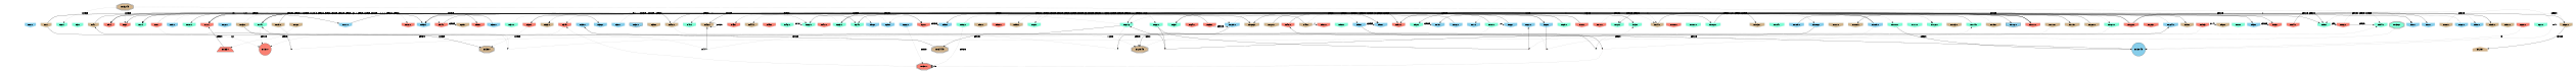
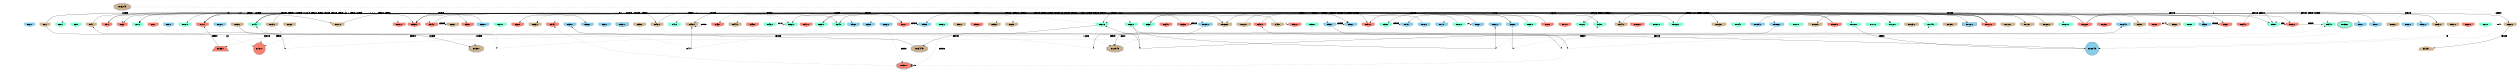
  digraph {
    node [shape=invhouse style=filled color=lightblue fillcolor=aquamarine]
    edge [style=invis]
    rankInputs [shape=circle style=invisible color="" fillcolor=""]
    n2 [fillcolor=skyblue label="#0:1"]
    n3 [fillcolor=tan label="#1:1"]
    n4 [label="#2:1"]
    n5 [label="#3:1"]
    n6 [fillcolor=tan label="#4:1"]
    n7 [fillcolor=salmon label="#5:1"]
    n8 [fillcolor=salmon label="#6:1"]
    n9 [label="#7:1"]
    n10 [fillcolor=salmon label="#8:1"]
    n11 [fillcolor=skyblue label="#9:1"]
    n12 [label="#10:1"]
    n13 [fillcolor=salmon label="#11:1"]
    n14 [fillcolor=skyblue label="#12:1"]
    n15 [fillcolor=tan label="#13:1"]
    n16 [label="#14:1"]
    n17 [fillcolor=tan label="#15:1"]
    n18 [fillcolor=tan label="#16:1"]
-   n19 [fillcolor=skyblue label="#17:1"]
+   n19 [fillcolor=tan label="#17:1"]
    n20 [fillcolor=salmon label="#18:1"]
    n21 [fillcolor=tan label="#19:1"]
    n22 [fillcolor=salmon label="#20:1"]
    n23 [label="#21:1"]
    n24 [label="#22:1"]
    n25 [label="#23:1"]
    n26 [label="#24:1"]
    n27 [fillcolor=skyblue label="#25:1"]
    n28 [fillcolor=skyblue label="#26:1"]
    n29 [fillcolor=salmon label="#27:1"]
    n30 [fillcolor=tan label="#28:1"]
    n31 [fillcolor=tan label="#29:1"]
    n32 [fillcolor=skyblue label="#30:1"]
    n33 [label="#31:1"]
    n34 [fillcolor=salmon label="#32:1"]
    n35 [fillcolor=tan label="#33:1"]
    n36 [fillcolor=salmon label="#34:1"]
    n37 [fillcolor=skyblue label="#35:1"]
    n38 [fillcolor=skyblue label="#36:1"]
    n39 [fillcolor=skyblue label="#37:1"]
    n40 [color=black fillcolor=skyblue label="#38:1"]
    n41 [fillcolor=tan label="#39:1"]
    n42 [fillcolor=tan label="#40:1"]
    n43 [label="#41:1"]
    n44 [fillcolor=tan label="#42:1"]
    n45 [fillcolor=salmon label="#43:1"]
    n46 [fillcolor=tan label="#44:1"]
    n47 [fillcolor=salmon label="#45:1"]
    n48 [label="#46:1"]
    n49 [fillcolor=salmon label="#47:1"]
    n50 [fillcolor=salmon label="#48:1"]
    n51 [fillcolor=tan label="#49:1"]
    n52 [fillcolor=skyblue label="#50:1"]
    n53 [fillcolor=tan label="#51:1"]
    n54 [fillcolor=tan label="#52:1"]
    n55 [fillcolor=skyblue label="#53:1"]
    n56 [label="#54:1"]
    n57 [fillcolor=skyblue label="#55:1"]
    n58 [label="#56:1"]
    n59 [fillcolor=tan label="#57:1"]
    n60 [fillcolor=salmon label="#58:1"]
    n61 [fillcolor=tan label="#59:1"]
-   n62 [label="#60:1"]
+   n62 [fillcolor=tan label="#60:1"]
    n63 [label="#61:6"]
    n64 [label="#62:1"]
    n65 [label="#63:1"]
    n66 [fillcolor=salmon label="#64:1"]
    n67 [fillcolor=salmon label="#65:1"]
    n68 [fillcolor=skyblue label="#66:1"]
    n69 [fillcolor=skyblue label="#67:1"]
    n70 [fillcolor=skyblue label="#68:1"]
    n71 [label="#69:1"]
    n72 [fillcolor=salmon label="#70:1"]
    n73 [fillcolor=salmon label="#71:1"]
    n74 [label="#72:1"]
    n75 [label="#73:1"]
    n76 [fillcolor=tan label="#74:1"]
    n77 [fillcolor=skyblue label="#75:1"]
    n78 [fillcolor=skyblue label="#76:1"]
    n79 [fillcolor=skyblue label="#77:1"]
    n80 [label="#78:1"]
-   n81 [fillcolor=salmon label="#79:3"]
+   n81 [fillcolor=salmon label="#79:1"]
    n82 [label="#80:1"]
    n83 [fillcolor=skyblue label="#81:1"]
    n84 [fillcolor=skyblue label="#82:1"]
    n85 [fillcolor=salmon label="#83:1"]
    n86 [fillcolor=salmon label="#84:1"]
    n87 [label="#85:1"]
    n88 [fillcolor=salmon label="#86:1"]
    n89 [fillcolor=skyblue label="#87:1"]
    n90 [fillcolor=tan label="#88:1"]
    n91 [fillcolor=tan label="#89:1"]
    n92 [fillcolor=skyblue label="#90:1"]
    n93 [fillcolor=salmon label="#91:1"]
    n94 [label="#92:1"]
-   n95 [fillcolor=skyblue label="#93:1"]
+   n95 [fillcolor=salmon label="#93:1"]
    n96 [fillcolor=salmon label="#94:1"]
    n97 [fillcolor=salmon label="#95:1"]
    n98 [fillcolor=skyblue label="#96:1"]
    n99 [fillcolor=salmon label="#97:1"]
    n100 [label="#98:1"]
    n101 [fillcolor=skyblue label="#99:1"]
    n102 [fillcolor=salmon label="#100:1"]
    n103 [label="#101:1"]
    n104 [label="#102:1"]
    n105 [fillcolor=tan label="#103:1"]
    n106 [label="#104:1"]
    n107 [fillcolor=skyblue label="#105:1"]
    n108 [fillcolor=skyblue label="#106:1"]
-   n109 [fillcolor=tan label="#107:1"]
+   n109 [label="#107:1"]
    n110 [fillcolor=tan label="#108:1"]
-   n111 [fillcolor=skyblue label="#109:1"]
+   n111 [fillcolor=salmon label="#109:1"]
    n112 [label="#110:1"]
    n113 [label="#111:1"]
    n114 [label="#112:1"]
    n115 [fillcolor=tan label="#113:1"]
    n116 [label="#114:1"]
    n117 [fillcolor=tan label="#115:1"]
    n118 [color=black fillcolor=skyblue label="#116:1"]
    n119 [fillcolor=salmon label="#117:1"]
    n120 [fillcolor=tan label="#118:1"]
    n121 [fillcolor=tan label="#119:1"]
    n122 [fillcolor=tan label="#120:1"]
    n123 [label="#121:1"]
    n124 [fillcolor=salmon label="#122:1"]
    n125 [fillcolor=salmon label="#123:1"]
    n126 [fillcolor=skyblue label="#124:1"]
    n127 [fillcolor=skyblue label="#125:1"]
    n128 [fillcolor=tan label="#126:1"]
    n129 [fillcolor=tan label="#127:1"]
    rankOutputs [shape=circle style=invisible color="" fillcolor=""]
    n131 [color=tan fillcolor=tan label="#128:1" shape=house]
    n132 [fillcolor=tan label="#135:7" shape=doubleoctagon color=""]
    n133 [fillcolor=salmon label="#131:7" shape=circle color=""]
    141 [shape=point color=""]
    145 [fillcolor=skyblue shape=point color=""]
    147 [shape=point color=""]
    140 [shape=point color=""]
    146 [fillcolor=tan shape=point color=""]
    n139 [fillcolor=salmon label="#133:7" shape=trapezium color=""]
    n140 [fillcolor=skyblue label="#130:49" shape=circle color=""]
    n141 [fillcolor=salmon label="#137:7" shape=doubleoctagon color=""]
    n142 [fillcolor=tan label="#129:49" shape=doubleoctagon color=""]
    n143 [fillcolor=tan label="#134:49" shape=doubleoctagon color=""]
    139 [fillcolor=salmon shape=point color=""]
    142 [fillcolor=salmon shape=point color=""]
    143 [fillcolor=salmon shape=point color=""]
    144 [fillcolor=salmon shape=point color=""]
    n148 [fillcolor=tan label="#132:49" shape=doubleoctagon color=""]
    n149 [label="#136:1" shape=doubleoctagon color=""]
    subgraph sub_1 {
      rank=same
      rankdir=TB
      rankInputs
      n2
      n3
      n4
      n5
      n6
      n7
      n8
      n9
      n10
      n11
      n12
      n13
      n14
      n15
      n16
      n17
      n18
      n19
      n20
      n21
      n22
      n23
      n24
      n25
      n26
      n27
      n28
      n29
      n30
      n31
      n32
      n33
      n34
      n35
      n36
      n37
      n38
      n39
      n40
      n41
      n42
      n43
      n44
      n45
      n46
      n47
      n48
      n49
      n50
      n51
      n52
      n53
      n54
      n55
      n56
      n57
      n58
      n59
      n60
      n61
      n62
      n63
      n64
      n65
      n66
      n67
      n68
      n69
      n70
      n71
      n72
      n73
      n74
      n75
      n76
      n77
      n78
      n79
      n80
      n81
      n82
      n83
      n84
      n85
      n86
      n87
      n88
      n89
      n90
      n91
      n92
      n93
      n94
      n95
      n96
      n97
      n98
      n99
      n100
      n101
      n102
      n103
      n104
      n105
      n106
      n107
      n108
      n109
      n110
      n111
      n112
      n113
      n114
      n115
      n116
      n117
      n118
      n119
      n120
      n121
      n122
      n123
      n124
      n125
      n126
      n127
      n128
      n129
    }
    subgraph sub_2 {
      rank=same
      rankdir=TB
      rankOutputs
      n131
    }
    rankInputs -> n2
    rankInputs -> rankOutputs [color=invis style=""]
    n2 -> n3
    n3 -> n4
    n3 -> n87 [label=65535 style=solid]
    n3 -> n96 [label=65535 style=dotted]
    n3 -> n132 [label=65535 style=solid]
    n4 -> n5
    n5 -> n6
    n6 -> n7
-   n6 -> n83 [label=7 style=solid]
+   n6 -> n88 [label=7 style=solid]
    n7 -> n8
    n7 -> n38 [label=65535 style=solid]
    n8 -> n9
    n8 -> n114 [label=65535 style=dotted]
    n9 -> n10
    n10 -> n11
    n10 -> n24 [label=65535 style=dotted]
    n10 -> n108 [label=7 style=dotted]
    n10 -> n133 [label=63 style=dotted]
    n11 -> n12
    n11 -> n29 [label=3 style=dotted]
    n12 -> n13
    n13 -> n14
    n13 -> n19 [label=15 style=solid]
    n14 -> n15
    n15 -> n16
    n15 -> n20 [label=65535 style=dotted]
    n15 -> 141 [dir=none style=solid]
    n15 -> 145 [dir=none style=dotted]
    n16 -> n17
    n16 -> n26 [label=65535 style=solid]
    n16 -> n55 [label=65535 style=solid]
-   n16 -> n133 [label=65535 style=dotted]
+   n17 -> n133 [label=65535 style=dotted]
    n16 -> 145 [style=dotted]
    n16 -> 147 [style=dotted]
    n17 -> n18
    n17 -> n95 [label=65535 style=solid]
    n17 -> 140 [dir=none style=dotted]
    n17 -> 146 [dir=none style=dotted]
    n18 -> n19
    n18 -> n139 [label=65535 style=dotted]
    n19 -> n20
    n19 -> n85 [label=65535 style=solid]
    n20 -> n21
    n21 -> n22
    n22 -> n23
    n22 -> n140 [label=15 style=dotted]
    n23 -> n24
    n24 -> n25
    n24 -> n34 [label=65535 style=dotted]
    n25 -> n26
    n25 -> n29 [label=65535 style=solid]
    n25 -> n45 [label=65535 style=dotted]
    n25 -> n98 [label=65535 style=dotted]
    n26 -> n27
    n26 -> n121 [label=65535 style=dotted]
    n27 -> n28
    n27 -> n35 [label=65535 style=dotted]
    n28 -> n29
    n28 -> n141 [label=65535 style=dotted]
    n29 -> n30
    n29 -> n57 [label=65535 style=dotted]
    n30 -> n27 [label=65535 style=dotted]
    n30 -> n31
    n30 -> n131 [label=65535 style=solid]
    n31 -> n32
    n32 -> n12 [label=1 style=solid]
    n32 -> n33
    n33 -> n34
    n33 -> n64 [label=1023 style=dotted]
    n34 -> n35
    n34 -> n104 [label=65535 style=solid]
-   n34 -> n132 [label=65535 style=dotted]
+   n33 -> n132 [label=65535 style=dotted]
    n35 -> n36
    n36 -> n37
    n36 -> n133 [label=65535 style=dotted]
    n37 -> n38
    n37 -> n142 [label=16383 style=dotted]
    n38 -> n39
    n39 -> n40
    n39 -> n128 [label=511 style=dotted]
    n40 -> n41
    n41 -> n42
    n42 -> n43
    n42 -> n70 [label=1 style=solid]
    n42 -> n142 [label=65535 style=dotted]
    n43 -> n44
    n43 -> n127 [label=65535 style=dotted]
    n44 -> n44 [label=65535 style=solid]
    n44 -> n45
    n45 -> n46
    n45 -> n114 [label=65535 style=dotted]
    n46 -> n47
    n47 -> n48
    n48 -> n24 [label=32767 style=dotted]
    n48 -> n49
    n49 -> n50
    n50 -> n51
    n50 -> n93 [label=65535 style=solid]
    n51 -> n9 [label=65535 style=solid]
    n51 -> n52
    n51 -> n75 [label=65535 style=dotted]
    n51 -> n99 [label=7 style=solid]
    n52 -> n53
    n53 -> n54
    n54 -> n55
    n55 -> n56
    n55 -> n85 [label=65535 style=solid]
    n56 -> n57
    n57 -> n58
    n58 -> n56 [label=65535 style=dotted]
    n58 -> n59
    n58 -> n92 [label=65535 style=dotted]
    n58 -> n141 [label=65535 style=dotted]
    n59 -> n60
    n60 -> n61
    n61 -> n62
-   n62 -> n101 [label=65535 style=dotted]
+   n61 -> n101 [label=65535 style=dotted]
    n62 -> n63
    n63 -> n9 [label=1023 style=dotted]
    n63 -> n64
    n63 -> 140 [style=dotted]
    n63 -> n143 [label=65535 style=solid]
    n64 -> n65
    n64 -> 139 [dir=none style=solid]
    n64 -> 142 [style=solid]
    n65 -> n21 [label=65535 style=solid]
    n65 -> n66
    n65 -> n112 [label=65535 style=dotted]
    n66 -> n67
    n67 -> n63 [label=65535 style=solid]
    n67 -> n68
    n68 -> n57 [label=65535 style=solid]
    n68 -> n69
    n69 -> n70
    n70 -> n65 [label=3 style=dotted]
    n70 -> n71
    n70 -> n93 [label=65535 style=dotted]
    n70 -> n95 [label=63 style=dotted]
    n70 -> 143 [dir=none style=solid]
    n71 -> n9 [label=7 style=dotted]
    n71 -> n44 [label=65535 style=solid]
    n71 -> n72
    n72 -> n73
-   n73 -> n76 [label=65535 style=dotted]
+   n72 -> n76 [label=65535 style=dotted]
    n72 -> n79 [label=4095 style=dotted]
    n72 -> n95 [label=65535 style=solid]
    n73 -> n74
    n74 -> n75
    n75 -> n76
    n75 -> n128 [label=65535 style=solid]
    n76 -> n77
    n76 -> n105 [label=65535 style=solid]
    n77 -> n78
    n78 -> n13 [label=1 style=solid]
    n78 -> n79
    n79 -> n80
    n80 -> n24 [label=65535 style=solid]
    n80 -> n68 [label=127 style=dotted]
    n80 -> n76 [label=1 style=dotted]
    n80 -> n81
    n80 -> 146 [style=dotted]
    n81 -> n54 [label=2047 style=dotted]
    n81 -> n82
    n81 -> 144 [dir=none style=dotted]
    n82 -> n83
    n83 -> n84
-   n84 -> n7 [label=65535 style=dotted]
    n84 -> n46 [label=16383 style=dotted]
    n84 -> n85
    n85 -> n86
    n86 -> n30 [label=65535 style=solid]
    n86 -> n87
    n87 -> n88
    n87 -> n88 [label=255 style=solid]
    n88 -> n56 [label=65535 style=solid]
    n88 -> n83 [label=65535 style=dotted]
    n88 -> n89
    n89 -> n90
    n90 -> n52 [label=65535 style=dotted]
    n90 -> n91
    n91 -> n87 [label=65535 style=dotted]
    n91 -> n92
    n92 -> n93
    n93 -> n94
    n93 -> n118 [label=16383 style=solid]
    n94 -> n77 [label=65535 style=dotted]
    n94 -> n95
    n95 -> n96
    n95 -> n97 [label=65535 style=solid]
    n96 -> n31 [label=65535 style=solid]
    n96 -> n42 [label=65535 style=solid]
    n96 -> n97
    n97 -> n98
    n98 -> n99
    n99 -> n100
    n100 -> n101
    n101 -> n92 [label=65535 style=solid]
    n101 -> n102
    n101 -> 144 [style=solid]
    n102 -> n103
    n103 -> n104
    n104 -> n105
    n104 -> n119 [label=65535 style=solid]
    n105 -> n106
    n106 -> n107
    n107 -> n87 [label=65535 style=solid]
    n107 -> n108
    n108 -> n61 [label=65535 style=dotted]
    n108 -> n109
    n108 -> 142 [dir=none style=solid]
    n109 -> n110
    n110 -> n111
    n111 -> n25 [label=65535 style=solid]
    n111 -> n35 [label=1 style=dotted]
    n111 -> n94 [label=1 style=solid]
    n111 -> n112
    n111 -> 139 [style=dotted]
    n112 -> n113
    n112 -> n140 [label=65535 style=solid]
    n113 -> n114
    n114 -> n115
    n115 -> n116
    n116 -> n16 [label=63 style=solid]
    n116 -> n117
    n117 -> n36 [label=65535 style=dotted]
    n117 -> n118
    n118 -> n119
    n119 -> n7 [label=65535 style=solid]
    n119 -> n26 [label=65535 style=solid]
    n119 -> n63 [label=127 style=dotted]
    n119 -> n120
    n120 -> n121
    n120 -> 143 [style=dotted]
    n121 -> n77 [label=65535 style=solid]
    n121 -> n122
    n122 -> n62 [label=65535 style=dotted]
    n122 -> n74 [label=65535 style=solid]
    n122 -> n123
    n123 -> n124
    n123 -> 147 [dir=none style=dotted]
    n124 -> n8 [label=65535 style=solid]
    n124 -> n89 [label=1 style=solid]
    n124 -> n91 [label=65535 style=solid]
    n124 -> n110 [label=65535 style=solid]
    n124 -> n125
    n125 -> n126
    n126 -> n43 [label=127 style=dotted]
    n126 -> n74 [label=65535 style=dotted]
    n126 -> n127
-   n67 -> n127 [label=65535 style=solid]
+   n127 -> n67 [label=65535 style=solid]
    n127 -> n123 [label=65535 style=dotted]
    n127 -> n128
    n127 -> n142 [label=16383 style=solid]
    n128 -> n13 [label=127 style=solid]
    n128 -> n129
    n129 -> n92 [label=65535 style=solid]
    rankOutputs -> n131
    141 -> n75 [style=dotted]
    145 -> n56 [style=dotted]
    147 -> n44 [style=solid]
    140 -> n126 [style=solid]
    146 -> n6 [style=solid]
    n139 -> n13 [label=65535 style=solid]
    n140 -> n50 [label=65535 style=solid]
    n141 -> n36 [label=2047 style=dotted]
    n141 -> n141 [label=15 style=solid]
    n142 -> n116 [label=65535 style=dotted]
    n143 -> n37 [label=65535 style=solid]
    139 -> n69 [style=solid]
    142 -> n63 [style=solid]
    143 -> n16 [style=dotted]
    144 -> n141 [style=dotted]
-   n148 -> n4 [label=65535 style=dotted]
+   n17 -> n4 [label=65535 style=dotted]
    n148 -> n8 [label=65535 style=dotted]
    n148 -> n140 [label=2047 style=dotted]
    n149 -> 141 [style=dotted]
  }
